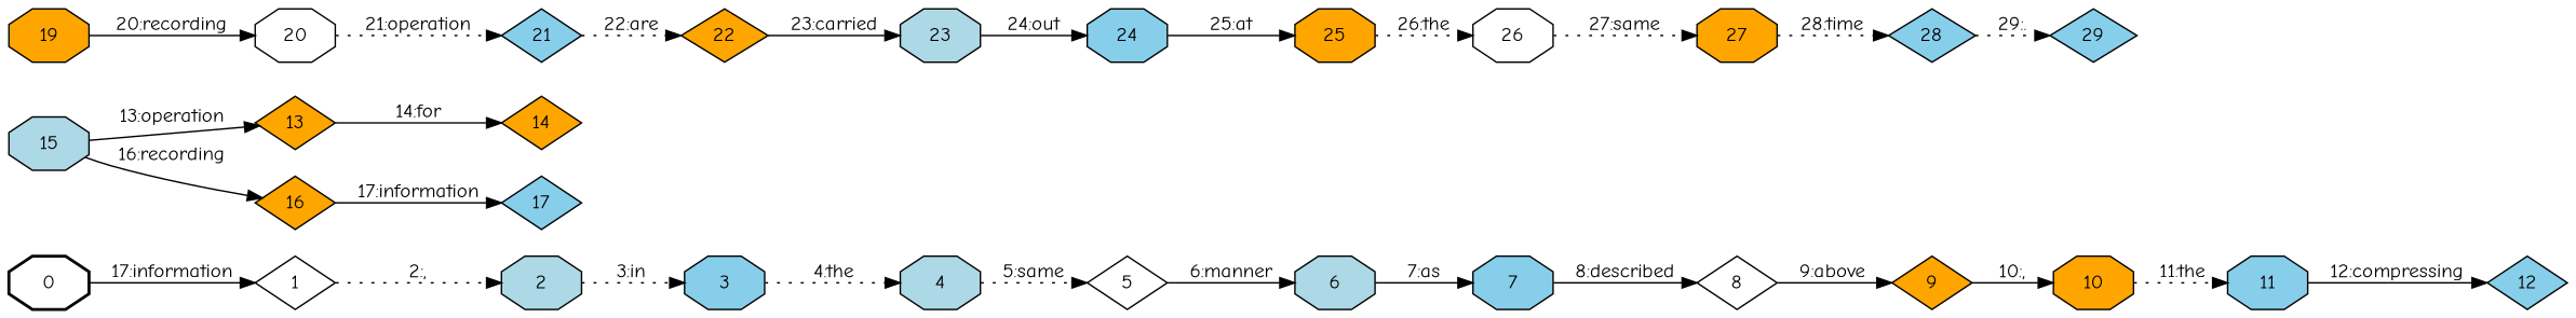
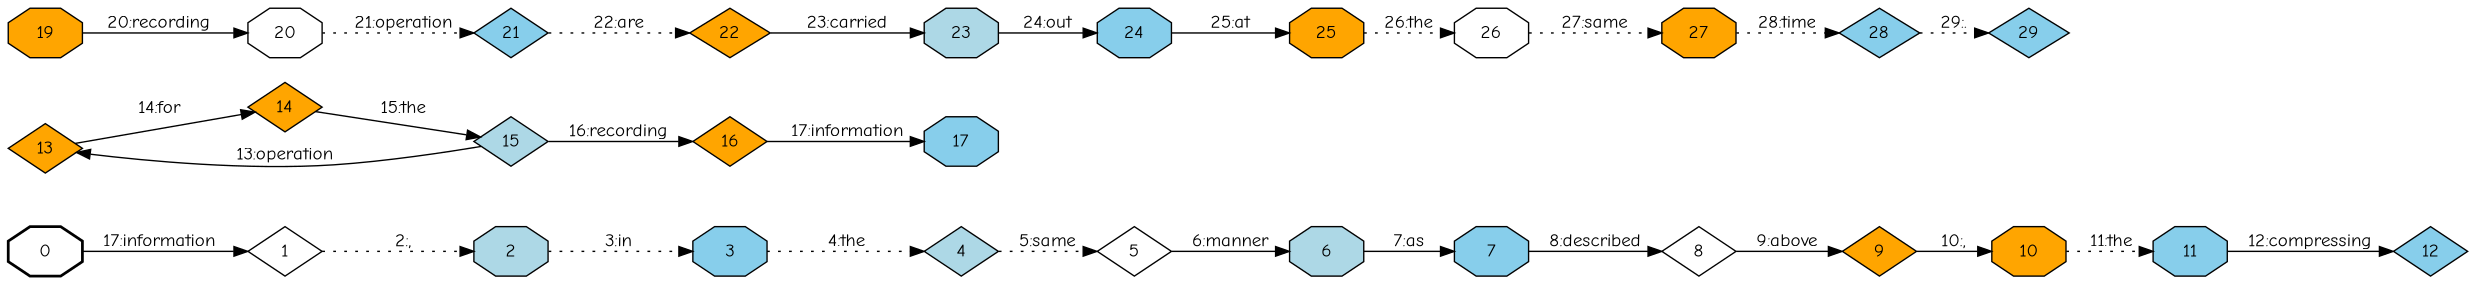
  digraph {
    fontname="Comic Neue"
    nodesep=0.25
    rankdir=LR
    ranksep=0.4
    node [fillcolor=skyblue fontname="Comic Neue" fontsize=14 shape=octagon style="solid,filled"]
    edge [fontname="Comic Neue" fontsize=14 style=solid]
    n1 [fillcolor=white label=0 style="bold,filled"]
    n2 [fillcolor=white label=1 shape=diamond]
    n3 [fillcolor=lightblue label=2]
    n4 [label=3]
-   n5 [fillcolor=lightblue label=4]
+   n5 [fillcolor=lightblue label=4 shape=diamond]
    n6 [fillcolor=white label=5 shape=diamond]
    n7 [fillcolor=lightblue label=6]
    n8 [label=7]
    n9 [fillcolor=white label=8 shape=diamond]
    n10 [fillcolor=orange label=9 shape=diamond]
    n11 [fillcolor=orange label=10]
    n12 [label=11]
    n13 [label=12 shape=diamond]
    n14 [fillcolor=orange label=13 shape=diamond]
    n15 [fillcolor=orange label=14 shape=diamond]
-   n16 [fillcolor=lightblue label=15]
+   n16 [fillcolor=lightblue label=15 shape=diamond]
    n17 [fillcolor=orange label=16 shape=diamond]
-   n18 [label=17 shape=diamond]
+   n18 [label=17]
    n19 [fillcolor=orange label=19]
    n20 [fillcolor=white label=20]
    n21 [label=21 shape=diamond]
    n22 [fillcolor=orange label=22 shape=diamond]
    n23 [fillcolor=lightblue label=23]
    n24 [label=24]
    n25 [fillcolor=orange label=25]
    n26 [fillcolor=white label=26]
    n27 [fillcolor=orange label=27]
    n28 [label=28 shape=diamond]
    n29 [label=29 shape=diamond]
    n1 -> n2 [label="17:information"]
    n2 -> n3 [label="2:," style=dotted]
    n3 -> n4 [label="3:in" style=dotted]
    n4 -> n5 [label="4:the" style=dotted]
    n5 -> n6 [label="5:same" style=dotted]
    n6 -> n7 [label="6:manner"]
    n7 -> n8 [label="7:as"]
    n8 -> n9 [label="8:described"]
    n9 -> n10 [label="9:above"]
    n10 -> n11 [label="10:,"]
    n11 -> n12 [label="11:the" style=dotted]
    n12 -> n13 [label="12:compressing"]
    n14 -> n15 [label="14:for"]
+   n15 -> n16 [label="15:the"]
    n16 -> n14 [label="13:operation"]
    n16 -> n17 [label="16:recording"]
    n17 -> n18 [label="17:information"]
    n19 -> n20 [label="20:recording"]
    n20 -> n21 [label="21:operation" style=dotted]
    n21 -> n22 [label="22:are" style=dotted]
    n22 -> n23 [label="23:carried"]
    n23 -> n24 [label="24:out"]
    n24 -> n25 [label="25:at"]
    n25 -> n26 [label="26:the" style=dotted]
    n26 -> n27 [label="27:same" style=dotted]
    n27 -> n28 [label="28:time" style=dotted]
    n28 -> n29 [label="29:." style=dotted]
  }
